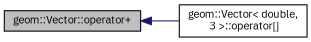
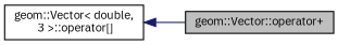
  digraph {
    rankdir=LR
    fontname="IBM Plex Sans"
    node [color=black fontname="IBM Plex Sans" fontsize=10 shape=record style=filled]
    n1 [fillcolor=grey75 fontcolor=black height=0.2 label="geom::Vector::operator+" width=0.4]
    n2 [fillcolor=white height=0.2 label="geom::Vector\< double,\l 3 \>::operator[]" width=0.4]
-   n1 -> n2 [color=midnightblue dir=back fontname="IBM Plex Sans" fontsize=10 labelfontname=FreeSans labelfontsize=10 style=solid]
+   n2 -> n1 [color=midnightblue dir=back fontname="IBM Plex Sans" fontsize=10 labelfontname=FreeSans labelfontsize=10 style=solid]
  }
